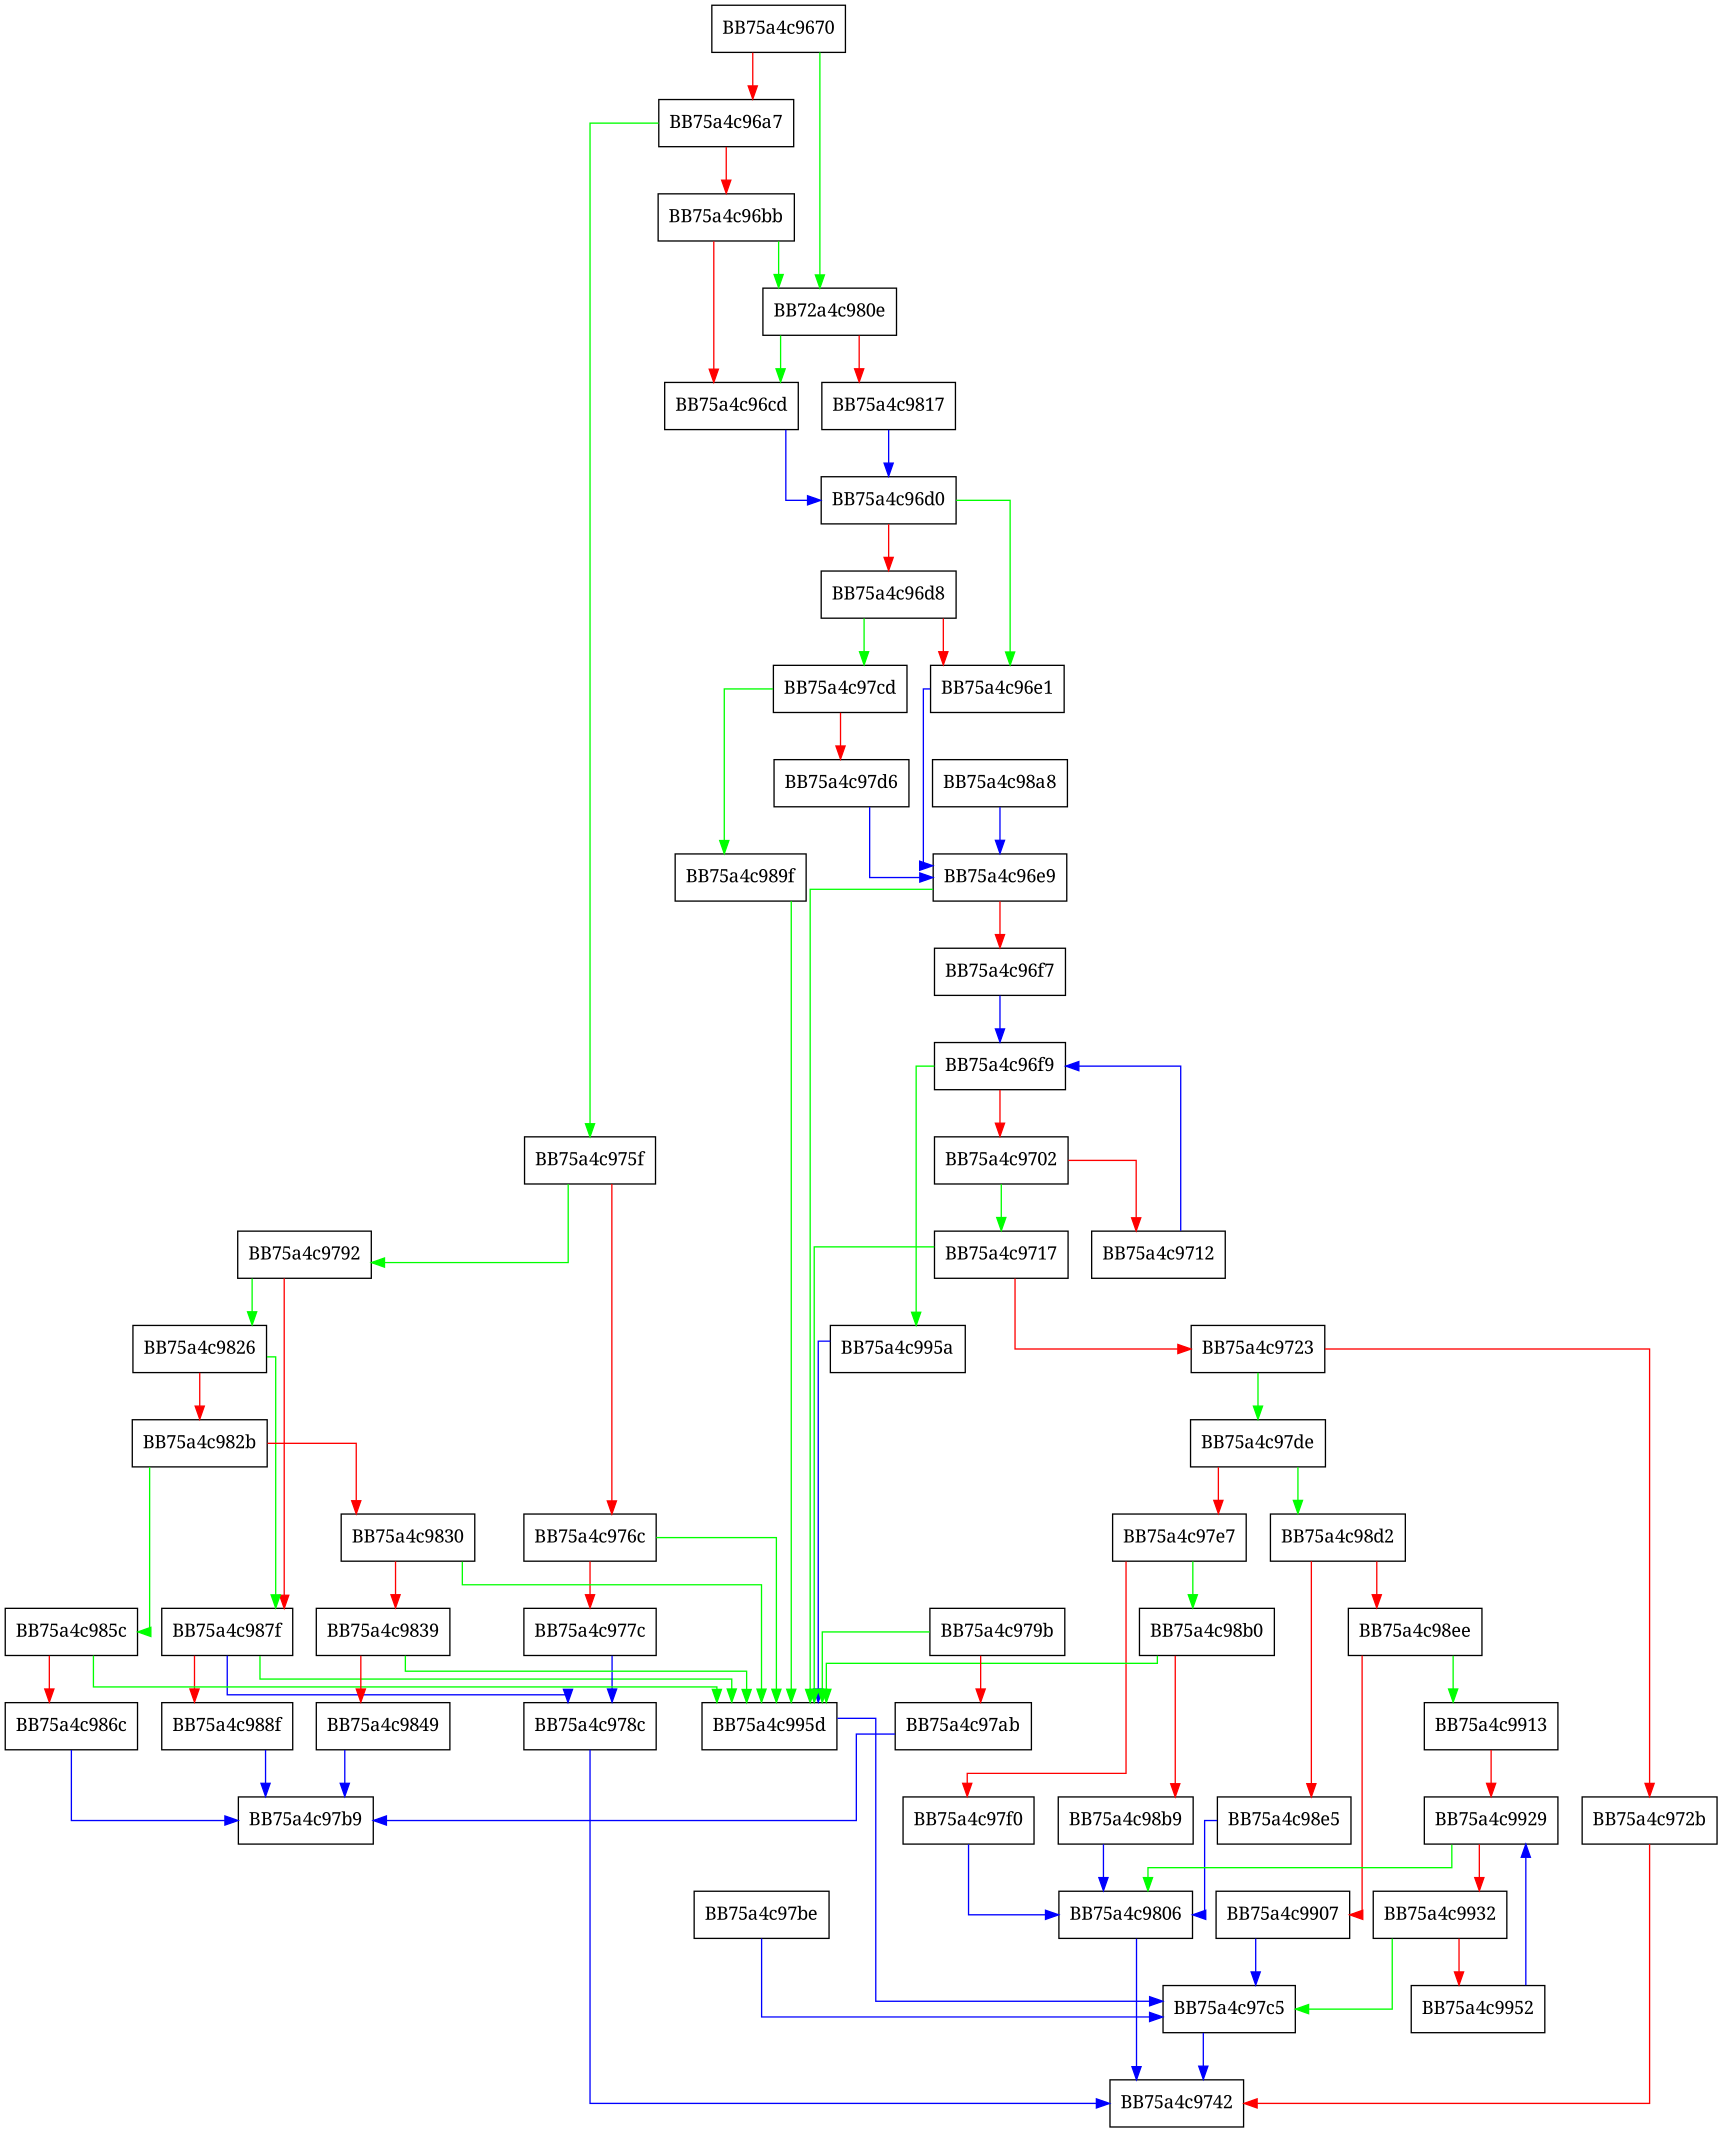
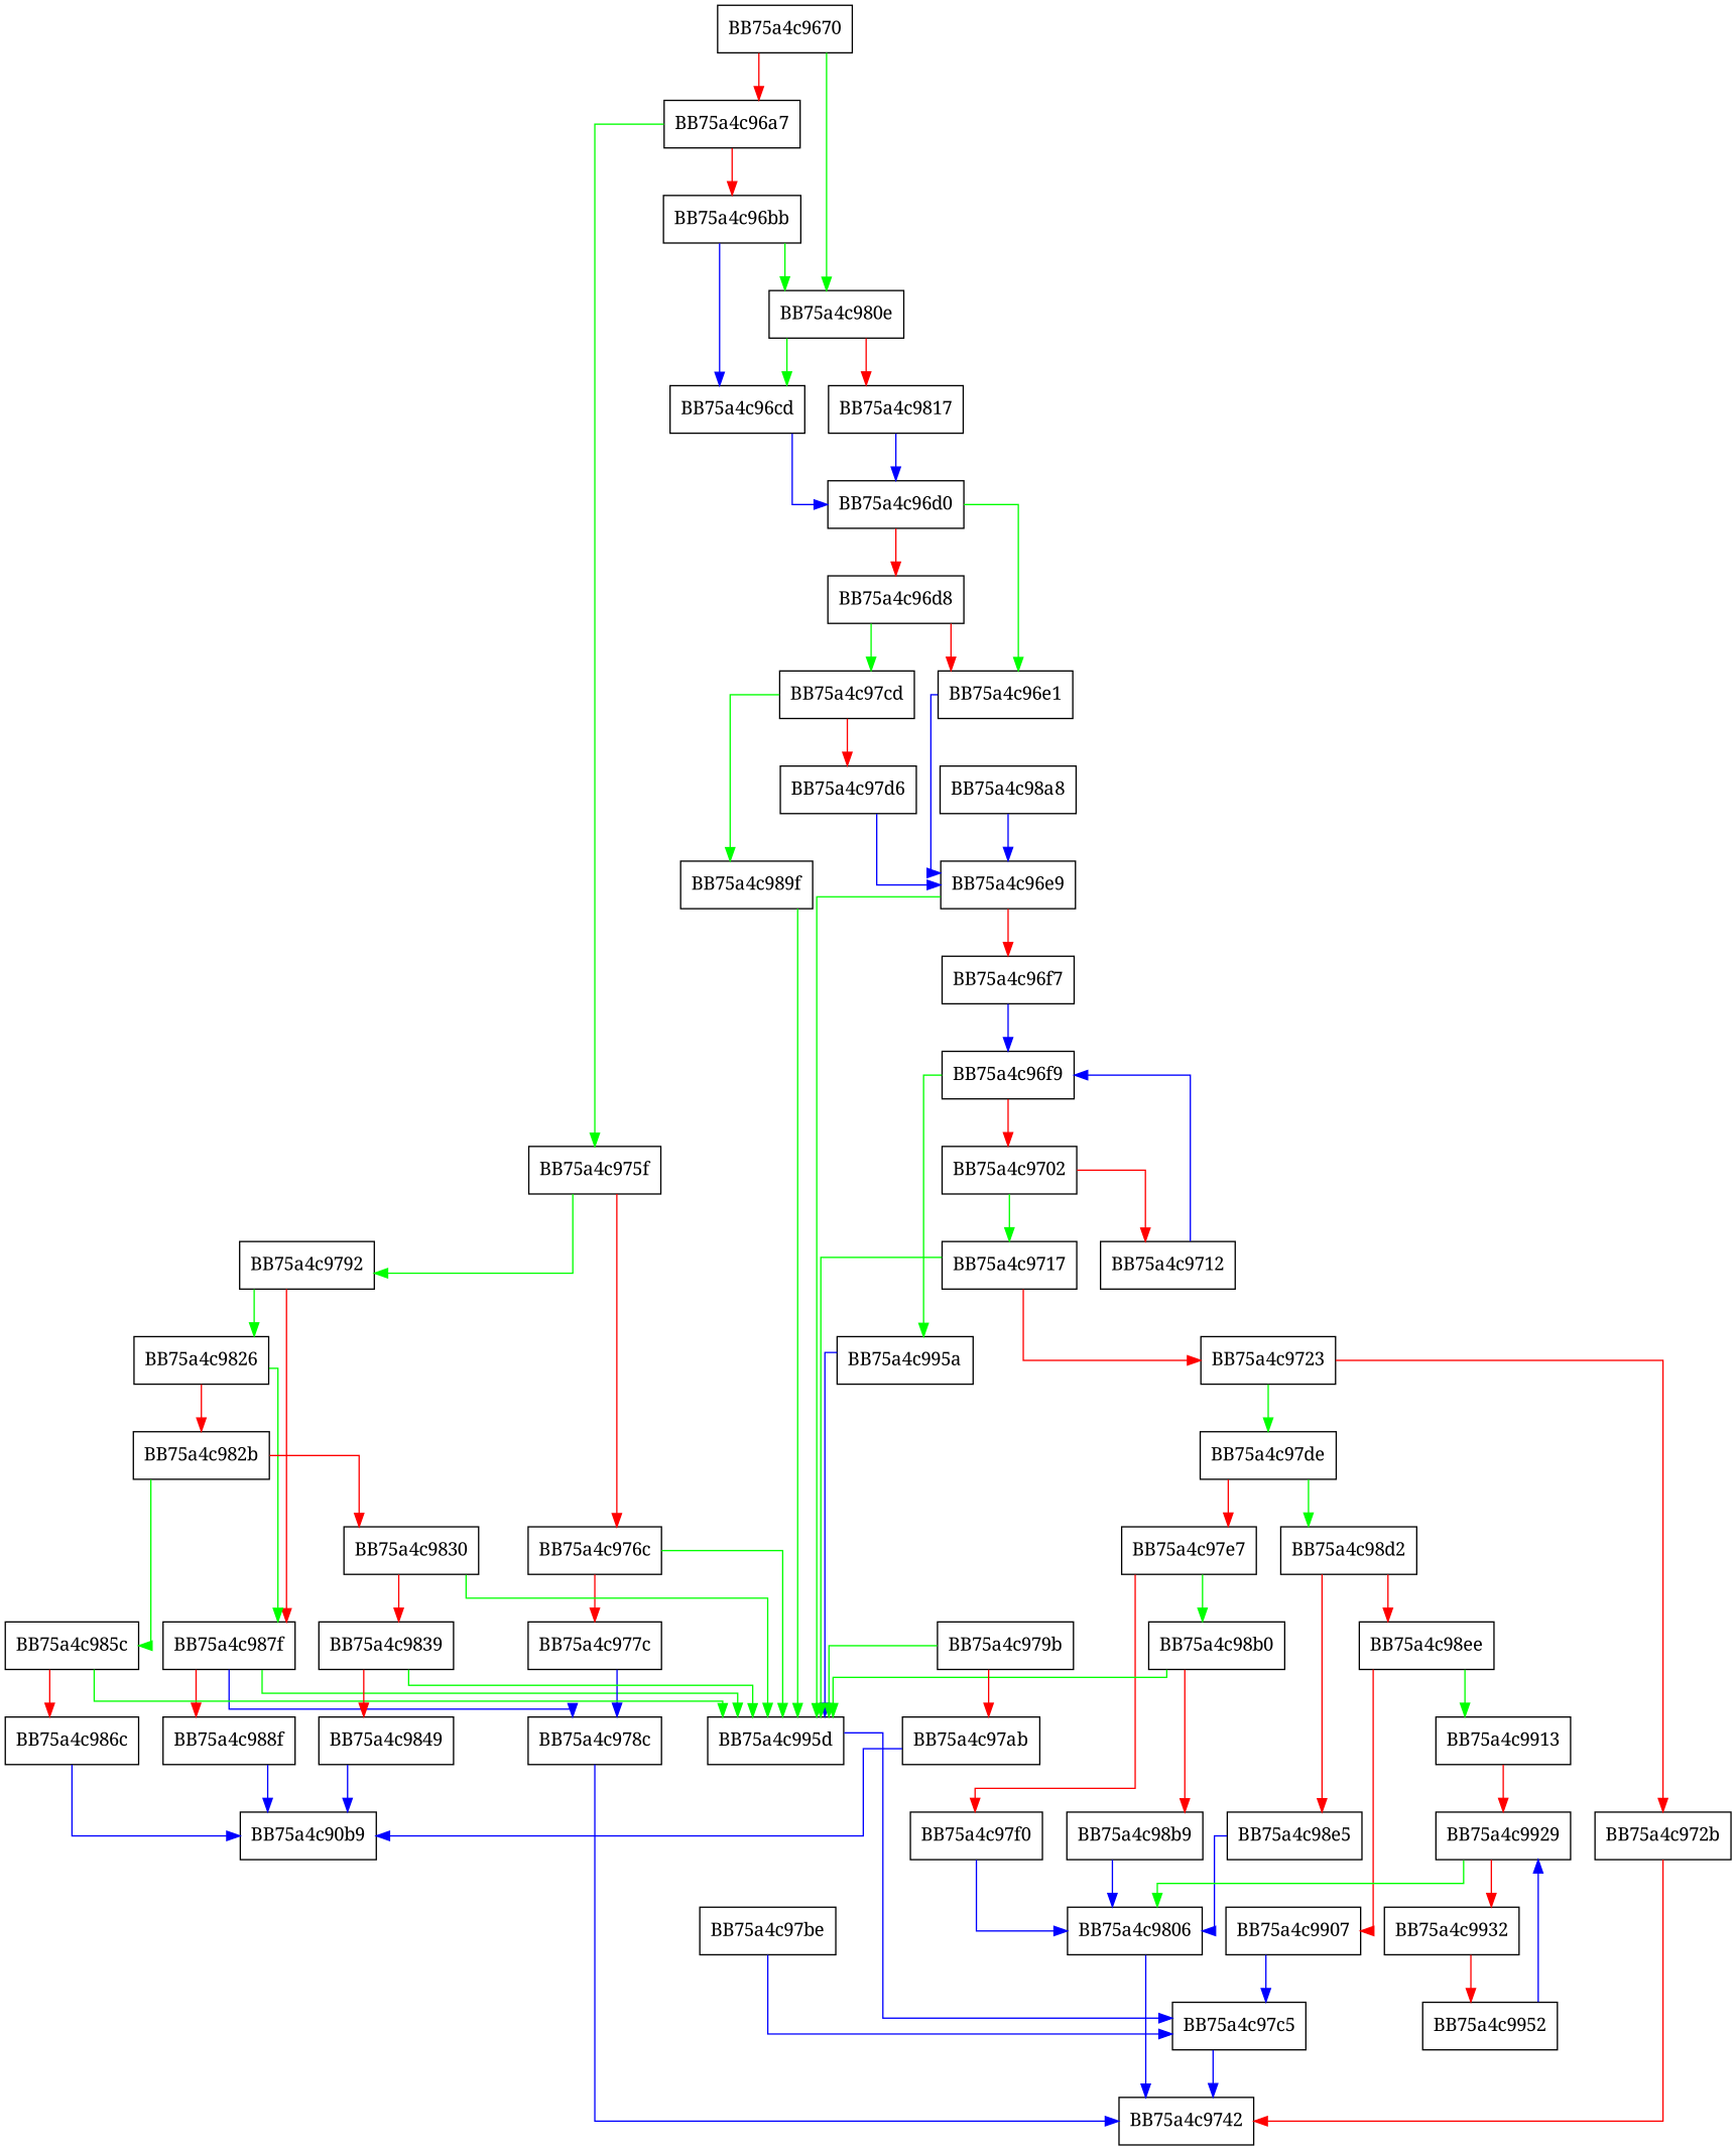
  digraph {
    fontname="Noto Serif"
    splines=ortho
    node [fontname="Noto Serif" shape=box]
    edge [color=red fontname="Noto Serif"]
    BB75a4c9670
    BB75a4c96a7
-   BB75a4c980e [label=BB72a4c980e]
+   BB75a4c980e
    BB75a4c97be
    BB75a4c97c5
    BB75a4c975f
    BB75a4c96bb
    BB75a4c9742
    BB75a4c9792
    BB75a4c976c
    BB75a4c96cd
    BB75a4c9826
    BB75a4c987f
    BB75a4c995d
    BB75a4c977c
    BB75a4c9817
    BB75a4c96d0
    BB75a4c96e1
    BB75a4c96d8
    BB75a4c96e9
    BB75a4c97cd
    BB75a4c96f7
    BB75a4c989f
    BB75a4c97d6
    BB75a4c96f9
    BB75a4c995a
    BB75a4c9702
    BB75a4c9717
    BB75a4c9712
    BB75a4c9723
    BB75a4c97de
    BB75a4c972b
    BB75a4c98d2
    BB75a4c97e7
    BB75a4c98ee
    BB75a4c98e5
    BB75a4c98b0
    BB75a4c97f0
    BB75a4c982b
    BB75a4c979b
    BB75a4c97ab
    BB75a4c978c
    BB75a4c988f
    BB75a4c985c
    BB75a4c9830
-   BB75a4c97b9
+   BB75a4c97b9 [label=BB75a4c90b9]
    BB75a4c98a8
    BB75a4c9913
    BB75a4c9907
    BB75a4c9806
    BB75a4c98b9
    BB75a4c986c
    BB75a4c9839
    BB75a4c9849
    BB75a4c9929
    BB75a4c9932
    BB75a4c9952
    BB75a4c9670 -> BB75a4c96a7
    BB75a4c9670 -> BB75a4c980e [color=green]
    BB75a4c96a7 -> BB75a4c975f [color=green]
    BB75a4c96a7 -> BB75a4c96bb
    BB75a4c980e -> BB75a4c96cd [color=green]
    BB75a4c980e -> BB75a4c9817
    BB75a4c97be -> BB75a4c97c5 [color=blue]
    BB75a4c97c5 -> BB75a4c9742 [color=blue]
    BB75a4c975f -> BB75a4c9792 [color=green]
    BB75a4c975f -> BB75a4c976c
    BB75a4c96bb -> BB75a4c980e [color=green]
-   BB75a4c96bb -> BB75a4c96cd
+   BB75a4c96bb -> BB75a4c96cd [color=blue]
    BB75a4c9792 -> BB75a4c9826 [color=green]
    BB75a4c9792 -> BB75a4c987f
    BB75a4c976c -> BB75a4c995d [color=green]
    BB75a4c976c -> BB75a4c977c
    BB75a4c96cd -> BB75a4c96d0 [color=blue]
    BB75a4c9826 -> BB75a4c987f [color=green]
    BB75a4c9826 -> BB75a4c982b
    BB75a4c987f -> BB75a4c995d [color=green]
    BB75a4c987f -> BB75a4c978c [color=blue]
    BB75a4c987f -> BB75a4c988f
    BB75a4c995d -> BB75a4c97c5 [color=blue]
    BB75a4c977c -> BB75a4c978c [color=blue]
    BB75a4c9817 -> BB75a4c96d0 [color=blue]
    BB75a4c96d0 -> BB75a4c96e1 [color=green]
    BB75a4c96d0 -> BB75a4c96d8
    BB75a4c96e1 -> BB75a4c96e9 [color=blue]
    BB75a4c96d8 -> BB75a4c96e1
    BB75a4c96d8 -> BB75a4c97cd [color=green]
    BB75a4c96e9 -> BB75a4c995d [color=green]
    BB75a4c96e9 -> BB75a4c96f7
    BB75a4c97cd -> BB75a4c989f [color=green]
    BB75a4c97cd -> BB75a4c97d6
    BB75a4c96f7 -> BB75a4c96f9 [color=blue]
    BB75a4c989f -> BB75a4c995d [color=green]
    BB75a4c97d6 -> BB75a4c96e9 [color=blue]
    BB75a4c96f9 -> BB75a4c995a [color=green]
    BB75a4c96f9 -> BB75a4c9702
    BB75a4c995a -> BB75a4c995d [color=blue]
    BB75a4c9702 -> BB75a4c9717 [color=green]
    BB75a4c9702 -> BB75a4c9712
    BB75a4c9717 -> BB75a4c995d [color=green]
    BB75a4c9717 -> BB75a4c9723
    BB75a4c9712 -> BB75a4c96f9 [color=blue]
    BB75a4c9723 -> BB75a4c97de [color=green]
    BB75a4c9723 -> BB75a4c972b
    BB75a4c97de -> BB75a4c98d2 [color=green]
    BB75a4c97de -> BB75a4c97e7
    BB75a4c972b -> BB75a4c9742
    BB75a4c98d2 -> BB75a4c98ee
    BB75a4c98d2 -> BB75a4c98e5
    BB75a4c97e7 -> BB75a4c98b0 [color=green]
    BB75a4c97e7 -> BB75a4c97f0
    BB75a4c98ee -> BB75a4c9913 [color=green]
    BB75a4c98ee -> BB75a4c9907
    BB75a4c98e5 -> BB75a4c9806 [color=blue]
    BB75a4c98b0 -> BB75a4c995d [color=green]
    BB75a4c98b0 -> BB75a4c98b9
    BB75a4c97f0 -> BB75a4c9806 [color=blue]
    BB75a4c982b -> BB75a4c985c [color=green]
    BB75a4c982b -> BB75a4c9830
    BB75a4c979b -> BB75a4c995d [color=green]
    BB75a4c979b -> BB75a4c97ab
    BB75a4c97ab -> BB75a4c97b9 [color=blue]
    BB75a4c978c -> BB75a4c9742 [color=blue]
    BB75a4c988f -> BB75a4c97b9 [color=blue]
    BB75a4c985c -> BB75a4c995d [color=green]
    BB75a4c985c -> BB75a4c986c
    BB75a4c9830 -> BB75a4c995d [color=green]
    BB75a4c9830 -> BB75a4c9839
    BB75a4c98a8 -> BB75a4c96e9 [color=blue]
    BB75a4c9913 -> BB75a4c9929
    BB75a4c9907 -> BB75a4c97c5 [color=blue]
    BB75a4c9806 -> BB75a4c9742 [color=blue]
    BB75a4c98b9 -> BB75a4c9806 [color=blue]
    BB75a4c986c -> BB75a4c97b9 [color=blue]
    BB75a4c9839 -> BB75a4c995d [color=green]
    BB75a4c9839 -> BB75a4c9849
    BB75a4c9849 -> BB75a4c97b9 [color=blue]
    BB75a4c9929 -> BB75a4c9806 [color=green]
    BB75a4c9929 -> BB75a4c9932
-   BB75a4c9932 -> BB75a4c97c5 [color=green]
    BB75a4c9932 -> BB75a4c9952
    BB75a4c9952 -> BB75a4c9929 [color=blue]
  }
